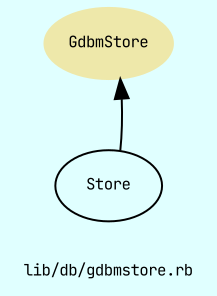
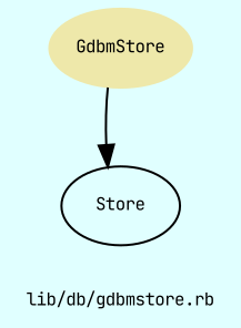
  digraph {
    bgcolor=lightcyan1
    compound=true
    fontname="JetBrains Mono"
    fontsize=8
    label="lib/db/gdbmstore.rb"
    node [fontname="JetBrains Mono" fontsize=8]
    n1 [color=palegoldenrod fontcolor=black label=GdbmStore shape=ellipse style=filled]
    n2 [color=black label=Store]
-   n2 -> n1 [fontname="JetBrains Mono"]
+   n1 -> n2 [fontname="JetBrains Mono"]
  }
